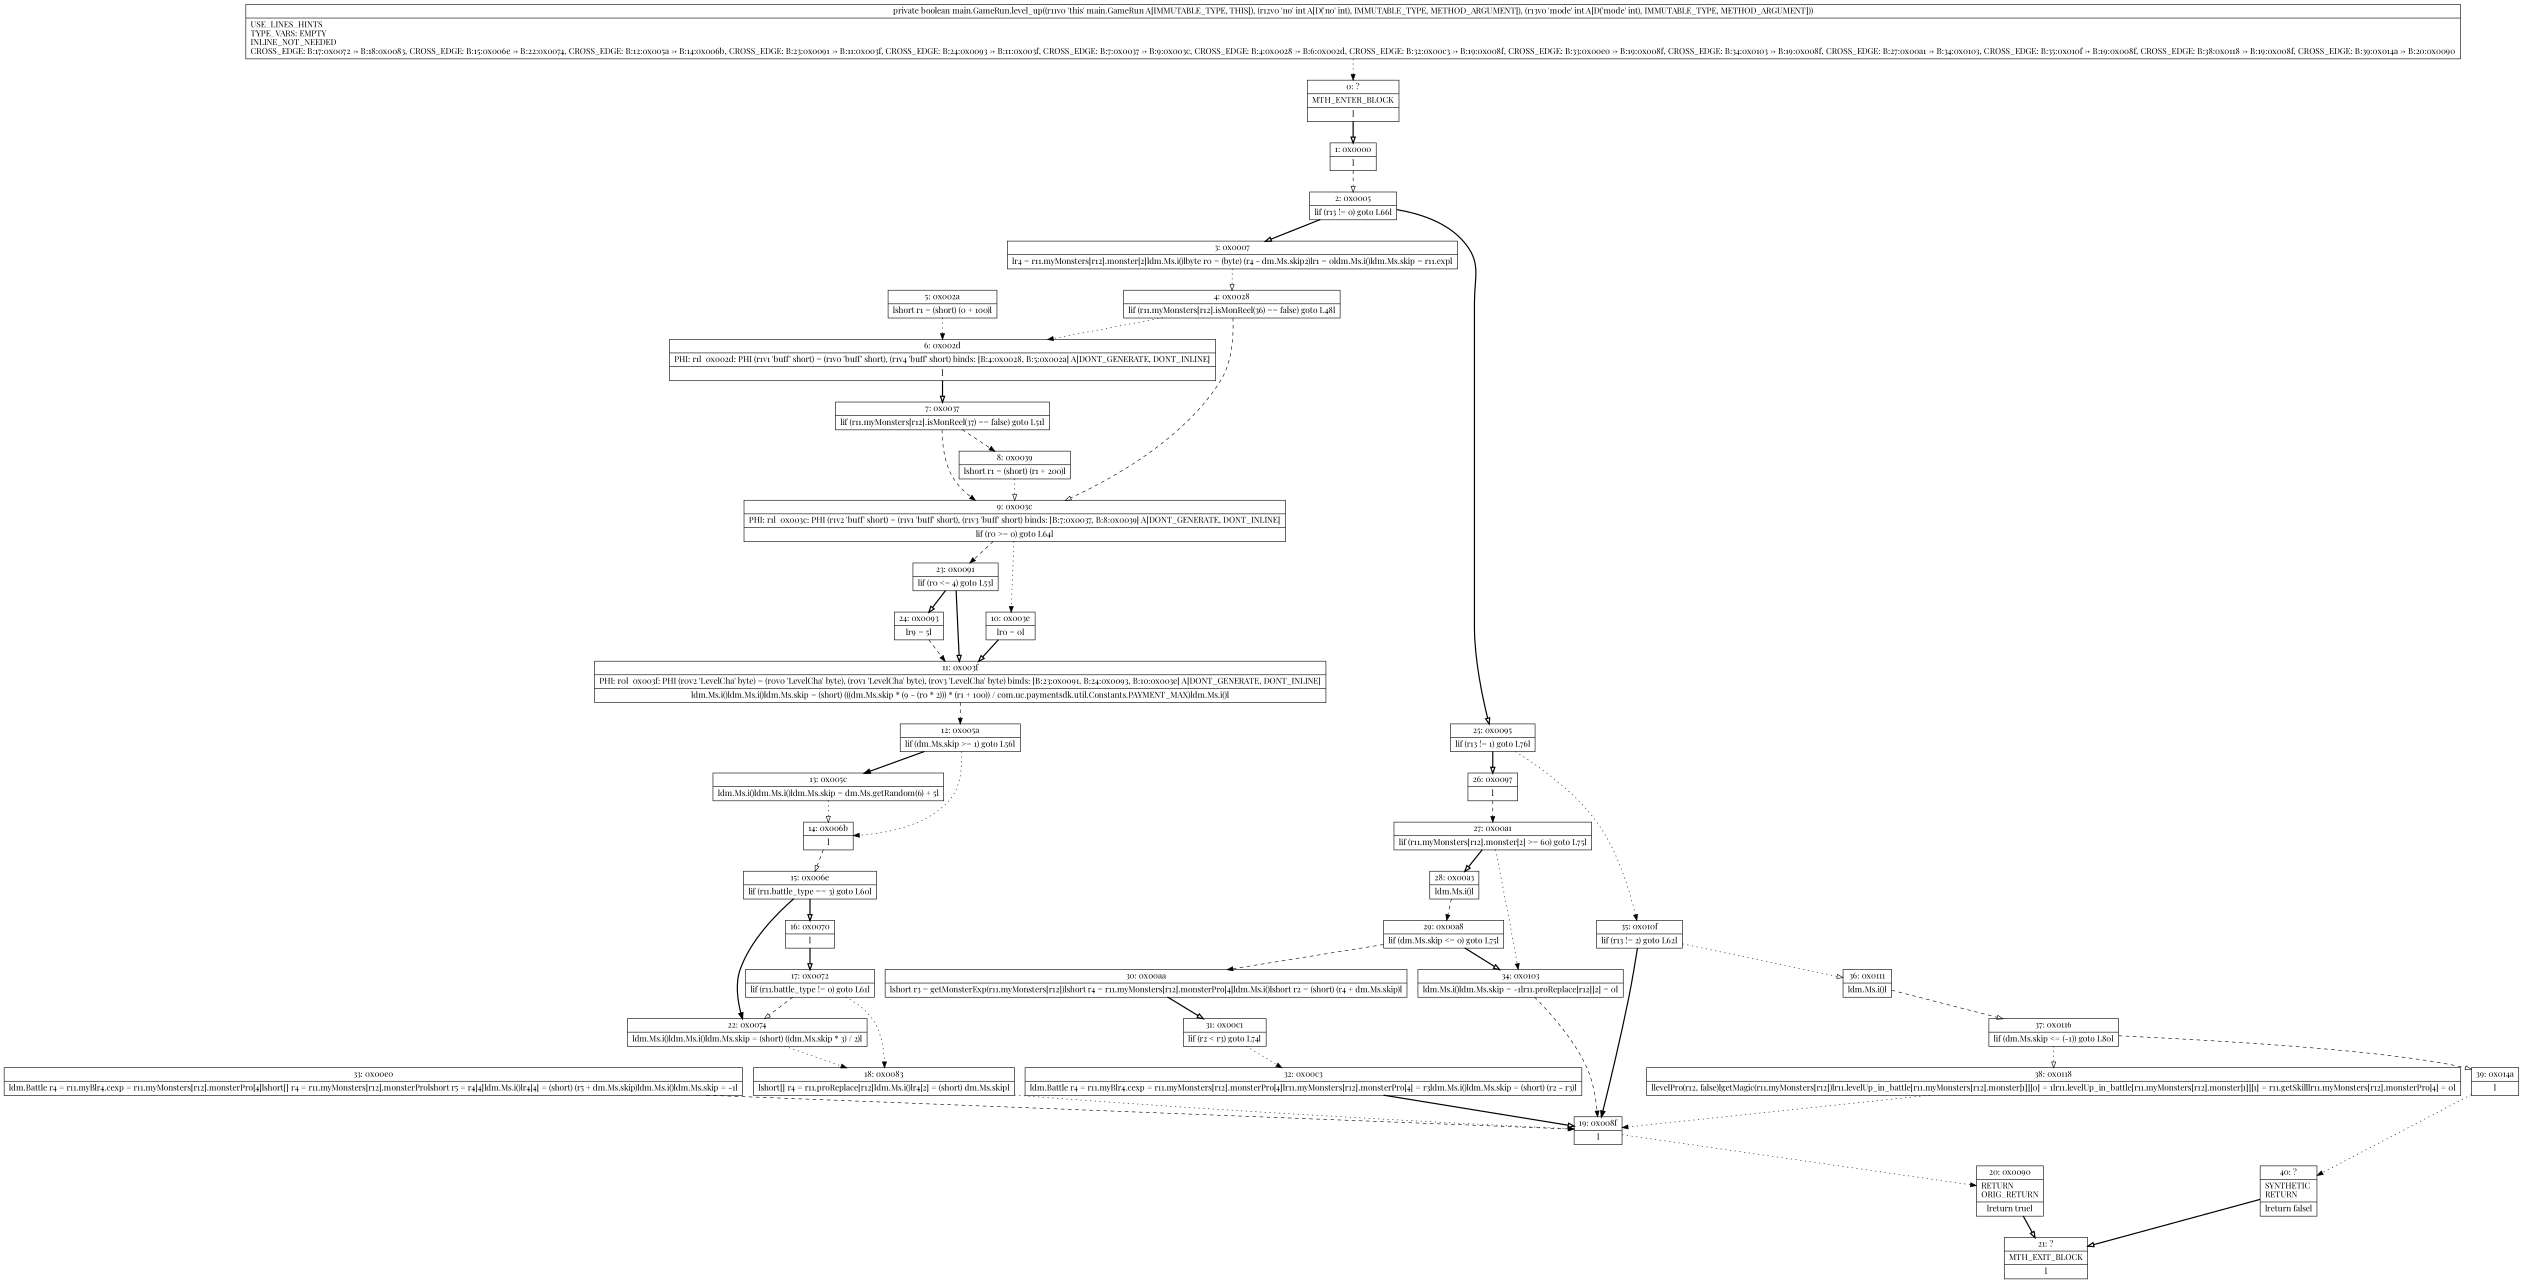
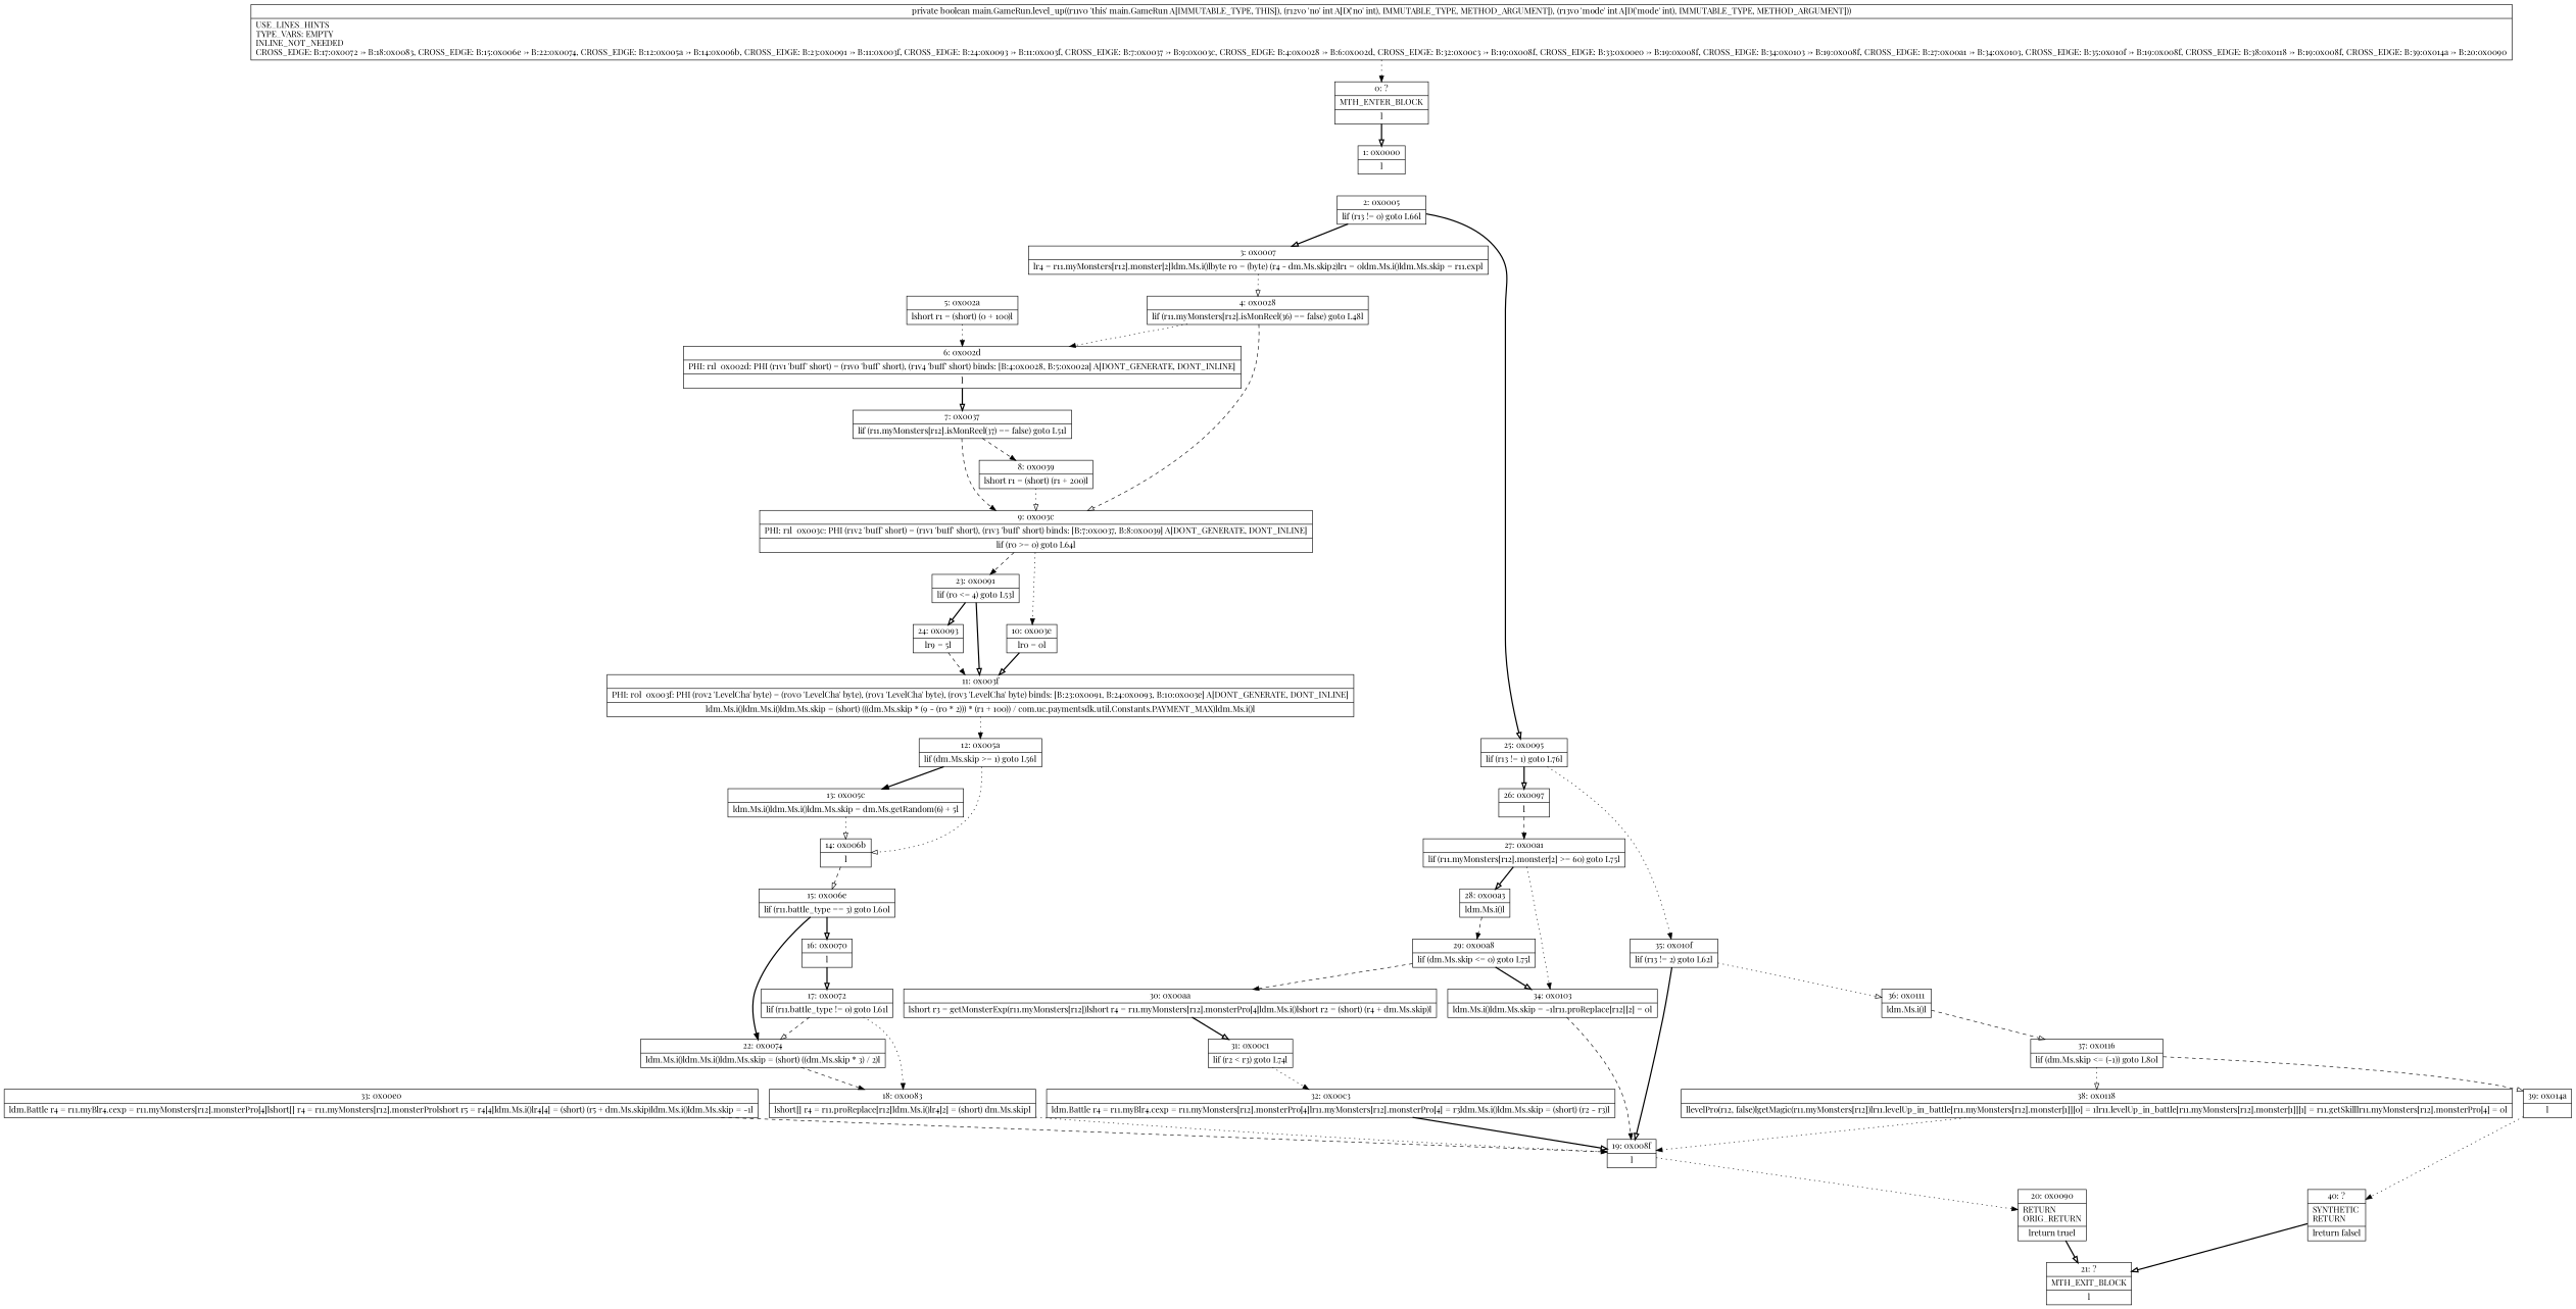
  digraph {
    fontname="Playfair Display"
    node [fontname="Playfair Display" shape=record]
    edge [arrowhead=onormal fontname="Playfair Display" style=bold]
    n1 [label="{0\:\ ?|MTH_ENTER_BLOCK\l|l}"]
    n2 [label="{1\:\ 0x0000|l}"]
    n3 [label="{2\:\ 0x0005|lif (r13 != 0) goto L66l}"]
    n4 [label="{3\:\ 0x0007|lr4 = r11.myMonsters[r12].monster[2]ldm.Ms.i()lbyte r0 = (byte) (r4 \- dm.Ms.skip2)lr1 = 0ldm.Ms.i()ldm.Ms.skip = r11.expl}"]
    n5 [label="{25\:\ 0x0095|lif (r13 != 1) goto L76l}"]
    n6 [label="{4\:\ 0x0028|lif (r11.myMonsters[r12].isMonReel(36) == false) goto L48l}"]
    n7 [label="{26\:\ 0x0097|l}"]
    n8 [label="{35\:\ 0x010f|lif (r13 != 2) goto L62l}"]
    n9 [label="{6\:\ 0x002d|PHI: r1l  0x002d: PHI (r1v1 'buff' short) = (r1v0 'buff' short), (r1v4 'buff' short) binds: [B:4:0x0028, B:5:0x002a] A[DONT_GENERATE, DONT_INLINE]\l|l}"]
    n10 [label="{9\:\ 0x003c|PHI: r1l  0x003c: PHI (r1v2 'buff' short) = (r1v1 'buff' short), (r1v3 'buff' short) binds: [B:7:0x0037, B:8:0x0039] A[DONT_GENERATE, DONT_INLINE]\l|lif (r0 \>= 0) goto L64l}"]
    n11 [label="{5\:\ 0x002a|lshort r1 = (short) (0 + 100)l}"]
    n12 [label="{7\:\ 0x0037|lif (r11.myMonsters[r12].isMonReel(37) == false) goto L51l}"]
    n13 [label="{8\:\ 0x0039|lshort r1 = (short) (r1 + 200)l}"]
    n14 [label="{10\:\ 0x003e|lr0 = 0l}"]
    n15 [label="{23\:\ 0x0091|lif (r0 \<= 4) goto L53l}"]
    n16 [label="{11\:\ 0x003f|PHI: r0l  0x003f: PHI (r0v2 'LevelCha' byte) = (r0v0 'LevelCha' byte), (r0v1 'LevelCha' byte), (r0v3 'LevelCha' byte) binds: [B:23:0x0091, B:24:0x0093, B:10:0x003e] A[DONT_GENERATE, DONT_INLINE]\l|ldm.Ms.i()ldm.Ms.i()ldm.Ms.skip = (short) (((dm.Ms.skip * (9 \- (r0 * 2))) * (r1 + 100)) \/ com.uc.paymentsdk.util.Constants.PAYMENT_MAX)ldm.Ms.i()l}"]
    n17 [label="{24\:\ 0x0093|lr9 = 5l}"]
    n18 [label="{12\:\ 0x005a|lif (dm.Ms.skip \>= 1) goto L56l}"]
    n19 [label="{13\:\ 0x005c|ldm.Ms.i()ldm.Ms.i()ldm.Ms.skip = dm.Ms.getRandom(6) + 5l}"]
    n20 [label="{14\:\ 0x006b|l}"]
    n21 [label="{15\:\ 0x006e|lif (r11.battle_type == 3) goto L60l}"]
    n22 [label="{16\:\ 0x0070|l}"]
    n23 [label="{22\:\ 0x0074|ldm.Ms.i()ldm.Ms.i()ldm.Ms.skip = (short) ((dm.Ms.skip * 3) \/ 2)l}"]
    n24 [label="{17\:\ 0x0072|lif (r11.battle_type != 0) goto L61l}"]
    n25 [label="{18\:\ 0x0083|lshort[] r4 = r11.proReplace[r12]ldm.Ms.i()lr4[2] = (short) dm.Ms.skipl}"]
    n26 [label="{19\:\ 0x008f|l}"]
    n27 [label="{20\:\ 0x0090|RETURN\lORIG_RETURN\l|lreturn truel}"]
    n28 [label="{21\:\ ?|MTH_EXIT_BLOCK\l|l}"]
    n29 [label="{27\:\ 0x00a1|lif (r11.myMonsters[r12].monster[2] \>= 60) goto L75l}"]
    n30 [label="{36\:\ 0x0111|ldm.Ms.i()l}"]
    n31 [label="{28\:\ 0x00a3|ldm.Ms.i()l}"]
    n32 [label="{34\:\ 0x0103|ldm.Ms.i()ldm.Ms.skip = \-1lr11.proReplace[r12][2] = 0l}"]
    n33 [label="{29\:\ 0x00a8|lif (dm.Ms.skip \<= 0) goto L75l}"]
    n34 [label="{30\:\ 0x00aa|lshort r3 = getMonsterExp(r11.myMonsters[r12])lshort r4 = r11.myMonsters[r12].monsterPro[4]ldm.Ms.i()lshort r2 = (short) (r4 + dm.Ms.skip)l}"]
    n35 [label="{31\:\ 0x00c1|lif (r2 \< r3) goto L74l}"]
    n36 [label="{32\:\ 0x00c3|ldm.Battle r4 = r11.myBlr4.cexp = r11.myMonsters[r12].monsterPro[4]lr11.myMonsters[r12].monsterPro[4] = r3ldm.Ms.i()ldm.Ms.skip = (short) (r2 \- r3)l}"]
    n37 [label="{33\:\ 0x00e0|ldm.Battle r4 = r11.myBlr4.cexp = r11.myMonsters[r12].monsterPro[4]lshort[] r4 = r11.myMonsters[r12].monsterProlshort r5 = r4[4]ldm.Ms.i()lr4[4] = (short) (r5 + dm.Ms.skip)ldm.Ms.i()ldm.Ms.skip = \-1l}"]
    n38 [label="{37\:\ 0x0116|lif (dm.Ms.skip \<= (\-1)) goto L80l}"]
    n39 [label="{38\:\ 0x0118|llevelPro(r12, false)lgetMagic(r11.myMonsters[r12])lr11.levelUp_in_battle[r11.myMonsters[r12].monster[1]][0] = 1lr11.levelUp_in_battle[r11.myMonsters[r12].monster[1]][1] = r11.getSkilllr11.myMonsters[r12].monsterPro[4] = 0l}"]
    n40 [label="{39\:\ 0x014a|l}"]
    n41 [label="{40\:\ ?|SYNTHETIC\lRETURN\l|lreturn falsel}"]
    n42 [label="{private boolean main.GameRun.level_up((r11v0 'this' main.GameRun A[IMMUTABLE_TYPE, THIS]), (r12v0 'no' int A[D('no' int), IMMUTABLE_TYPE, METHOD_ARGUMENT]), (r13v0 'mode' int A[D('mode' int), IMMUTABLE_TYPE, METHOD_ARGUMENT]))  | USE_LINES_HINTS\lTYPE_VARS: EMPTY\lINLINE_NOT_NEEDED\lCROSS_EDGE: B:17:0x0072 \-\> B:18:0x0083, CROSS_EDGE: B:15:0x006e \-\> B:22:0x0074, CROSS_EDGE: B:12:0x005a \-\> B:14:0x006b, CROSS_EDGE: B:23:0x0091 \-\> B:11:0x003f, CROSS_EDGE: B:24:0x0093 \-\> B:11:0x003f, CROSS_EDGE: B:7:0x0037 \-\> B:9:0x003c, CROSS_EDGE: B:4:0x0028 \-\> B:6:0x002d, CROSS_EDGE: B:32:0x00c3 \-\> B:19:0x008f, CROSS_EDGE: B:33:0x00e0 \-\> B:19:0x008f, CROSS_EDGE: B:34:0x0103 \-\> B:19:0x008f, CROSS_EDGE: B:27:0x00a1 \-\> B:34:0x0103, CROSS_EDGE: B:35:0x010f \-\> B:19:0x008f, CROSS_EDGE: B:38:0x0118 \-\> B:19:0x008f, CROSS_EDGE: B:39:0x014a \-\> B:20:0x0090\l}"]
    n1 -> n2
-   n2 -> n3 [style=dashed]
    n3 -> n4
    n3 -> n5
    n4 -> n6 [style=dotted]
    n5 -> n7
    n5 -> n8 [arrowhead=normal style=dotted]
    n6 -> n9 [arrowhead=normal style=dotted]
    n6 -> n10 [style=dashed]
    n7 -> n29 [arrowhead=normal style=dashed]
-   n8 -> n26 [arrowhead=normal]
+   n8 -> n26
    n8 -> n30 [style=dotted]
    n9 -> n12
    n10 -> n14 [arrowhead=normal style=dotted]
    n10 -> n15 [arrowhead=normal style=dashed]
    n11 -> n9 [arrowhead=normal style=dotted]
    n12 -> n10 [arrowhead=normal style=dashed]
    n12 -> n13 [arrowhead=normal style=dashed]
    n13 -> n10 [style=dotted]
    n14 -> n16
    n15 -> n16
    n15 -> n17
-   n16 -> n18 [arrowhead=normal style=dashed]
+   n16 -> n18 [arrowhead=normal style=dotted]
    n17 -> n16 [arrowhead=normal style=dashed]
    n18 -> n19 [arrowhead=normal]
-   n18 -> n20 [arrowhead=normal style=dotted]
+   n18 -> n20 [style=dotted]
    n19 -> n20 [style=dotted]
    n20 -> n21 [style=dashed]
    n21 -> n22
    n21 -> n23 [arrowhead=normal]
    n22 -> n24
-   n23 -> n25 [arrowhead=normal style=dotted]
+   n23 -> n25 [arrowhead=normal style=dashed]
    n24 -> n23 [style=dashed]
    n24 -> n25 [arrowhead=normal style=dotted]
    n25 -> n26 [arrowhead=normal style=dotted]
    n26 -> n27 [arrowhead=normal style=dotted]
    n27 -> n28
    n29 -> n31
    n29 -> n32 [arrowhead=normal style=dotted]
    n30 -> n38 [style=dashed]
    n31 -> n33 [arrowhead=normal style=dashed]
    n32 -> n26 [arrowhead=normal style=dashed]
    n33 -> n32
    n33 -> n34 [arrowhead=normal style=dashed]
    n34 -> n35
    n35 -> n36 [arrowhead=normal style=dotted]
    n36 -> n26
    n37 -> n26 [style=dashed]
    n38 -> n39 [style=dotted]
    n38 -> n40 [style=dashed]
    n39 -> n26 [arrowhead=normal style=dotted]
    n40 -> n41 [arrowhead=normal style=dotted]
    n41 -> n28
    n42 -> n1 [arrowhead=normal style=dotted]
  }
